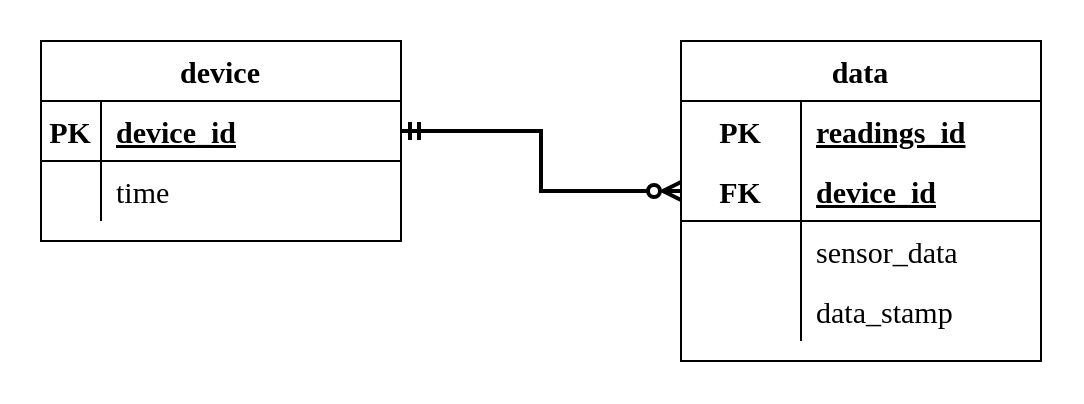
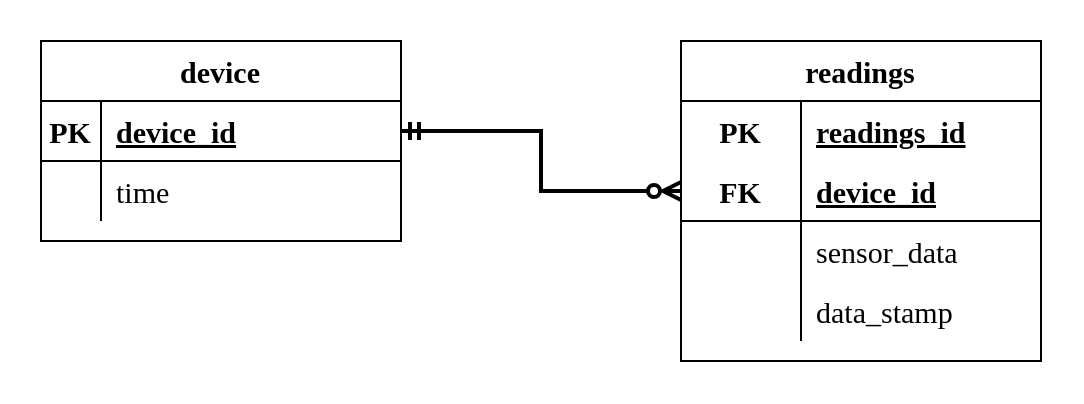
  <mxCell id="0" />
  <mxCell id="1" parent="0" />
  <mxCell id="2" value="device" style="shape=table;startSize=30;container=1;collapsible=1;childLayout=tableLayout;fixedRows=1;rowLines=0;fontStyle=1;align=center;resizeLast=1;fontFamily=Poppins;fontSize=15;" parent="1" vertex="1"><mxGeometry x="20" y="20" width="180" height="100" as="geometry" /></mxCell>
  <mxCell id="3" value="" style="shape=tableRow;horizontal=0;startSize=0;swimlaneHead=0;swimlaneBody=0;fillColor=none;collapsible=0;dropTarget=0;points=[[0,0.5],[1,0.5]];portConstraint=eastwest;top=0;left=0;right=0;bottom=1;fontFamily=Poppins;fontSize=15;" parent="2" vertex="1"><mxGeometry y="30" width="180" height="30" as="geometry" /></mxCell>
  <mxCell id="4" value="PK" style="shape=partialRectangle;connectable=0;fillColor=none;top=0;left=0;bottom=0;right=0;fontStyle=1;overflow=hidden;fontFamily=Poppins;fontSize=15;" parent="3" vertex="1"><mxGeometry width="30" height="30" as="geometry"><mxRectangle width="30" height="30" as="alternateBounds" /></mxGeometry></mxCell>
  <mxCell id="5" value="device_id" style="shape=partialRectangle;connectable=0;fillColor=none;top=0;left=0;bottom=0;right=0;align=left;spacingLeft=6;fontStyle=5;overflow=hidden;fontFamily=Poppins;fontSize=15;" parent="3" vertex="1"><mxGeometry x="30" width="150" height="30" as="geometry"><mxRectangle width="150" height="30" as="alternateBounds" /></mxGeometry></mxCell>
  <mxCell id="6" value="" style="shape=tableRow;horizontal=0;startSize=0;swimlaneHead=0;swimlaneBody=0;fillColor=none;collapsible=0;dropTarget=0;points=[[0,0.5],[1,0.5]];portConstraint=eastwest;top=0;left=0;right=0;bottom=0;fontFamily=Poppins;fontSize=15;" parent="2" vertex="1"><mxGeometry y="60" width="180" height="30" as="geometry" /></mxCell>
  <mxCell id="7" value="" style="shape=partialRectangle;connectable=0;fillColor=none;top=0;left=0;bottom=0;right=0;editable=1;overflow=hidden;fontFamily=Poppins;fontSize=15;" parent="6" vertex="1"><mxGeometry width="30" height="30" as="geometry"><mxRectangle width="30" height="30" as="alternateBounds" /></mxGeometry></mxCell>
  <mxCell id="8" value="time" style="shape=partialRectangle;connectable=0;fillColor=none;top=0;left=0;bottom=0;right=0;align=left;spacingLeft=6;overflow=hidden;fontFamily=Poppins;fontSize=15;" parent="6" vertex="1"><mxGeometry x="30" width="150" height="30" as="geometry"><mxRectangle width="150" height="30" as="alternateBounds" /></mxGeometry></mxCell>
- <mxCell id="9" value="data" style="shape=table;startSize=30;container=1;collapsible=1;childLayout=tableLayout;fixedRows=1;rowLines=0;fontStyle=1;align=center;resizeLast=1;fontFamily=Poppins;fontSize=15;" parent="1" vertex="1"><mxGeometry x="340" y="20" width="180" height="160" as="geometry" /></mxCell>
+ <mxCell id="9" value="readings" style="shape=table;startSize=30;container=1;collapsible=1;childLayout=tableLayout;fixedRows=1;rowLines=0;fontStyle=1;align=center;resizeLast=1;fontFamily=Poppins;fontSize=15;" parent="1" vertex="1"><mxGeometry x="340" y="20" width="180" height="160" as="geometry" /></mxCell>
  <mxCell id="10" value="" style="shape=tableRow;horizontal=0;startSize=0;swimlaneHead=0;swimlaneBody=0;fillColor=none;collapsible=0;dropTarget=0;points=[[0,0.5],[1,0.5]];portConstraint=eastwest;top=0;left=0;right=0;bottom=0;fontFamily=Poppins;fontSize=15;" parent="9" vertex="1"><mxGeometry y="30" width="180" height="30" as="geometry" /></mxCell>
  <mxCell id="11" value="PK" style="shape=partialRectangle;connectable=0;fillColor=none;top=0;left=0;bottom=0;right=0;fontStyle=1;overflow=hidden;fontFamily=Poppins;fontSize=15;" parent="10" vertex="1"><mxGeometry width="60" height="30" as="geometry"><mxRectangle width="60" height="30" as="alternateBounds" /></mxGeometry></mxCell>
  <mxCell id="12" value="readings_id" style="shape=partialRectangle;connectable=0;fillColor=none;top=0;left=0;bottom=0;right=0;align=left;spacingLeft=6;fontStyle=5;overflow=hidden;fontFamily=Poppins;fontSize=15;" parent="10" vertex="1"><mxGeometry x="60" width="120" height="30" as="geometry"><mxRectangle width="120" height="30" as="alternateBounds" /></mxGeometry></mxCell>
  <mxCell id="13" value="" style="shape=tableRow;horizontal=0;startSize=0;swimlaneHead=0;swimlaneBody=0;fillColor=none;collapsible=0;dropTarget=0;points=[[0,0.5],[1,0.5]];portConstraint=eastwest;top=0;left=0;right=0;bottom=1;fontFamily=Poppins;fontSize=15;" parent="9" vertex="1"><mxGeometry y="60" width="180" height="30" as="geometry" /></mxCell>
  <mxCell id="14" value="FK" style="shape=partialRectangle;connectable=0;fillColor=none;top=0;left=0;bottom=0;right=0;fontStyle=1;overflow=hidden;fontFamily=Poppins;fontSize=15;" parent="13" vertex="1"><mxGeometry width="60" height="30" as="geometry"><mxRectangle width="60" height="30" as="alternateBounds" /></mxGeometry></mxCell>
  <mxCell id="15" value="device_id" style="shape=partialRectangle;connectable=0;fillColor=none;top=0;left=0;bottom=0;right=0;align=left;spacingLeft=6;fontStyle=5;overflow=hidden;fontFamily=Poppins;fontSize=15;" parent="13" vertex="1"><mxGeometry x="60" width="120" height="30" as="geometry"><mxRectangle width="120" height="30" as="alternateBounds" /></mxGeometry></mxCell>
  <mxCell id="16" value="" style="shape=tableRow;horizontal=0;startSize=0;swimlaneHead=0;swimlaneBody=0;fillColor=none;collapsible=0;dropTarget=0;points=[[0,0.5],[1,0.5]];portConstraint=eastwest;top=0;left=0;right=0;bottom=0;fontFamily=Poppins;fontSize=15;" parent="9" vertex="1"><mxGeometry y="90" width="180" height="30" as="geometry" /></mxCell>
  <mxCell id="17" value="" style="shape=partialRectangle;connectable=0;fillColor=none;top=0;left=0;bottom=0;right=0;editable=1;overflow=hidden;fontFamily=Poppins;fontSize=15;" parent="16" vertex="1"><mxGeometry width="60" height="30" as="geometry"><mxRectangle width="60" height="30" as="alternateBounds" /></mxGeometry></mxCell>
  <mxCell id="18" value="sensor_data" style="shape=partialRectangle;connectable=0;fillColor=none;top=0;left=0;bottom=0;right=0;align=left;spacingLeft=6;overflow=hidden;fontFamily=Poppins;fontSize=15;" parent="16" vertex="1"><mxGeometry x="60" width="120" height="30" as="geometry"><mxRectangle width="120" height="30" as="alternateBounds" /></mxGeometry></mxCell>
  <mxCell id="19" value="" style="shape=tableRow;horizontal=0;startSize=0;swimlaneHead=0;swimlaneBody=0;fillColor=none;collapsible=0;dropTarget=0;points=[[0,0.5],[1,0.5]];portConstraint=eastwest;top=0;left=0;right=0;bottom=0;fontFamily=Poppins;fontSize=15;" parent="9" vertex="1"><mxGeometry y="120" width="180" height="30" as="geometry" /></mxCell>
  <mxCell id="20" value="" style="shape=partialRectangle;connectable=0;fillColor=none;top=0;left=0;bottom=0;right=0;editable=1;overflow=hidden;fontFamily=Poppins;fontSize=15;" parent="19" vertex="1"><mxGeometry width="60" height="30" as="geometry"><mxRectangle width="60" height="30" as="alternateBounds" /></mxGeometry></mxCell>
  <mxCell id="21" value="data_stamp" style="shape=partialRectangle;connectable=0;fillColor=none;top=0;left=0;bottom=0;right=0;align=left;spacingLeft=6;overflow=hidden;fontFamily=Poppins;fontSize=15;" parent="19" vertex="1"><mxGeometry x="60" width="120" height="30" as="geometry"><mxRectangle width="120" height="30" as="alternateBounds" /></mxGeometry></mxCell>
  <mxCell id="22" style="edgeStyle=orthogonalEdgeStyle;rounded=0;orthogonalLoop=1;jettySize=auto;html=1;exitX=1;exitY=0.5;exitDx=0;exitDy=0;entryX=0;entryY=0.5;entryDx=0;entryDy=0;fontFamily=Poppins;fontSize=15;startArrow=ERmandOne;startFill=0;endArrow=ERzeroToMany;endFill=0;strokeWidth=2;" parent="1" source="3" target="13" edge="1"><mxGeometry relative="1" as="geometry" /></mxCell>
